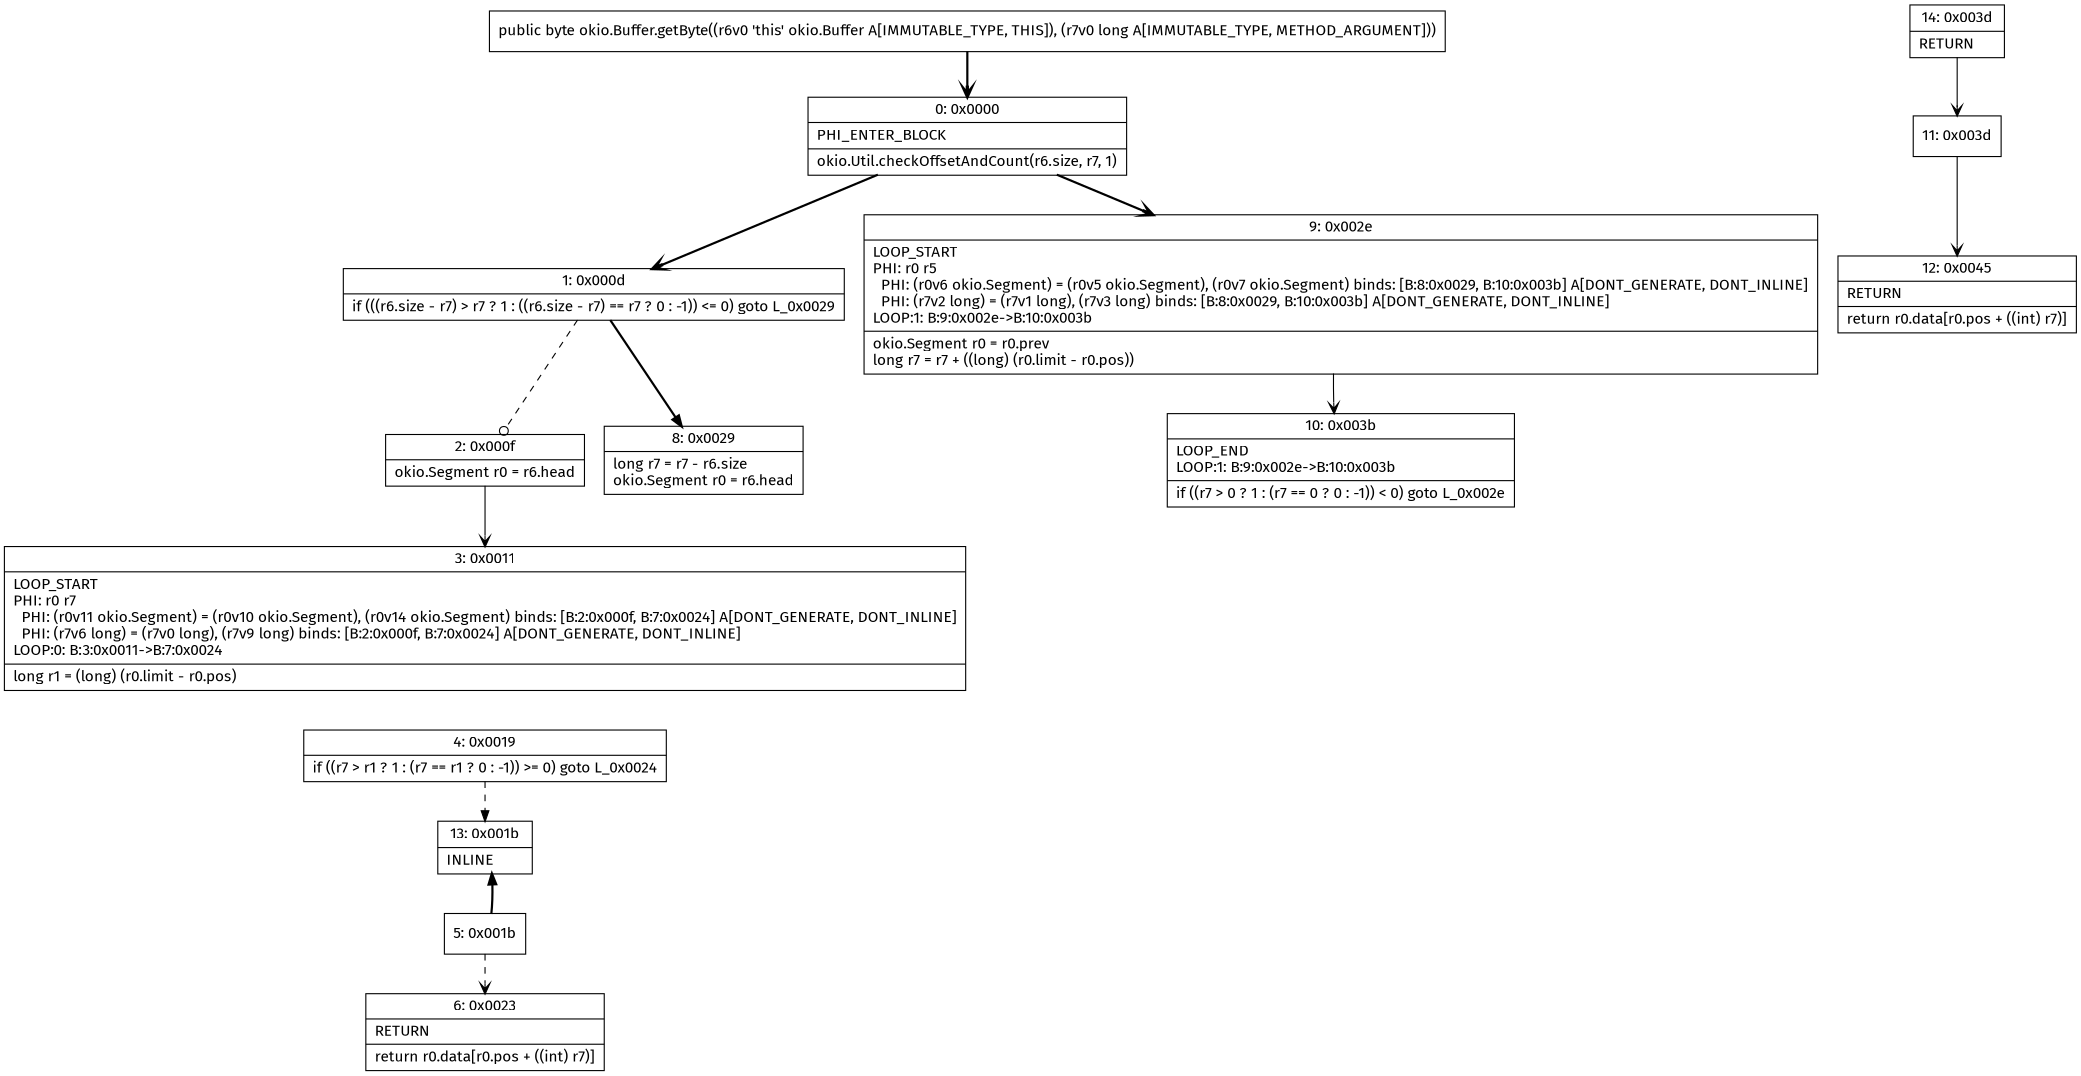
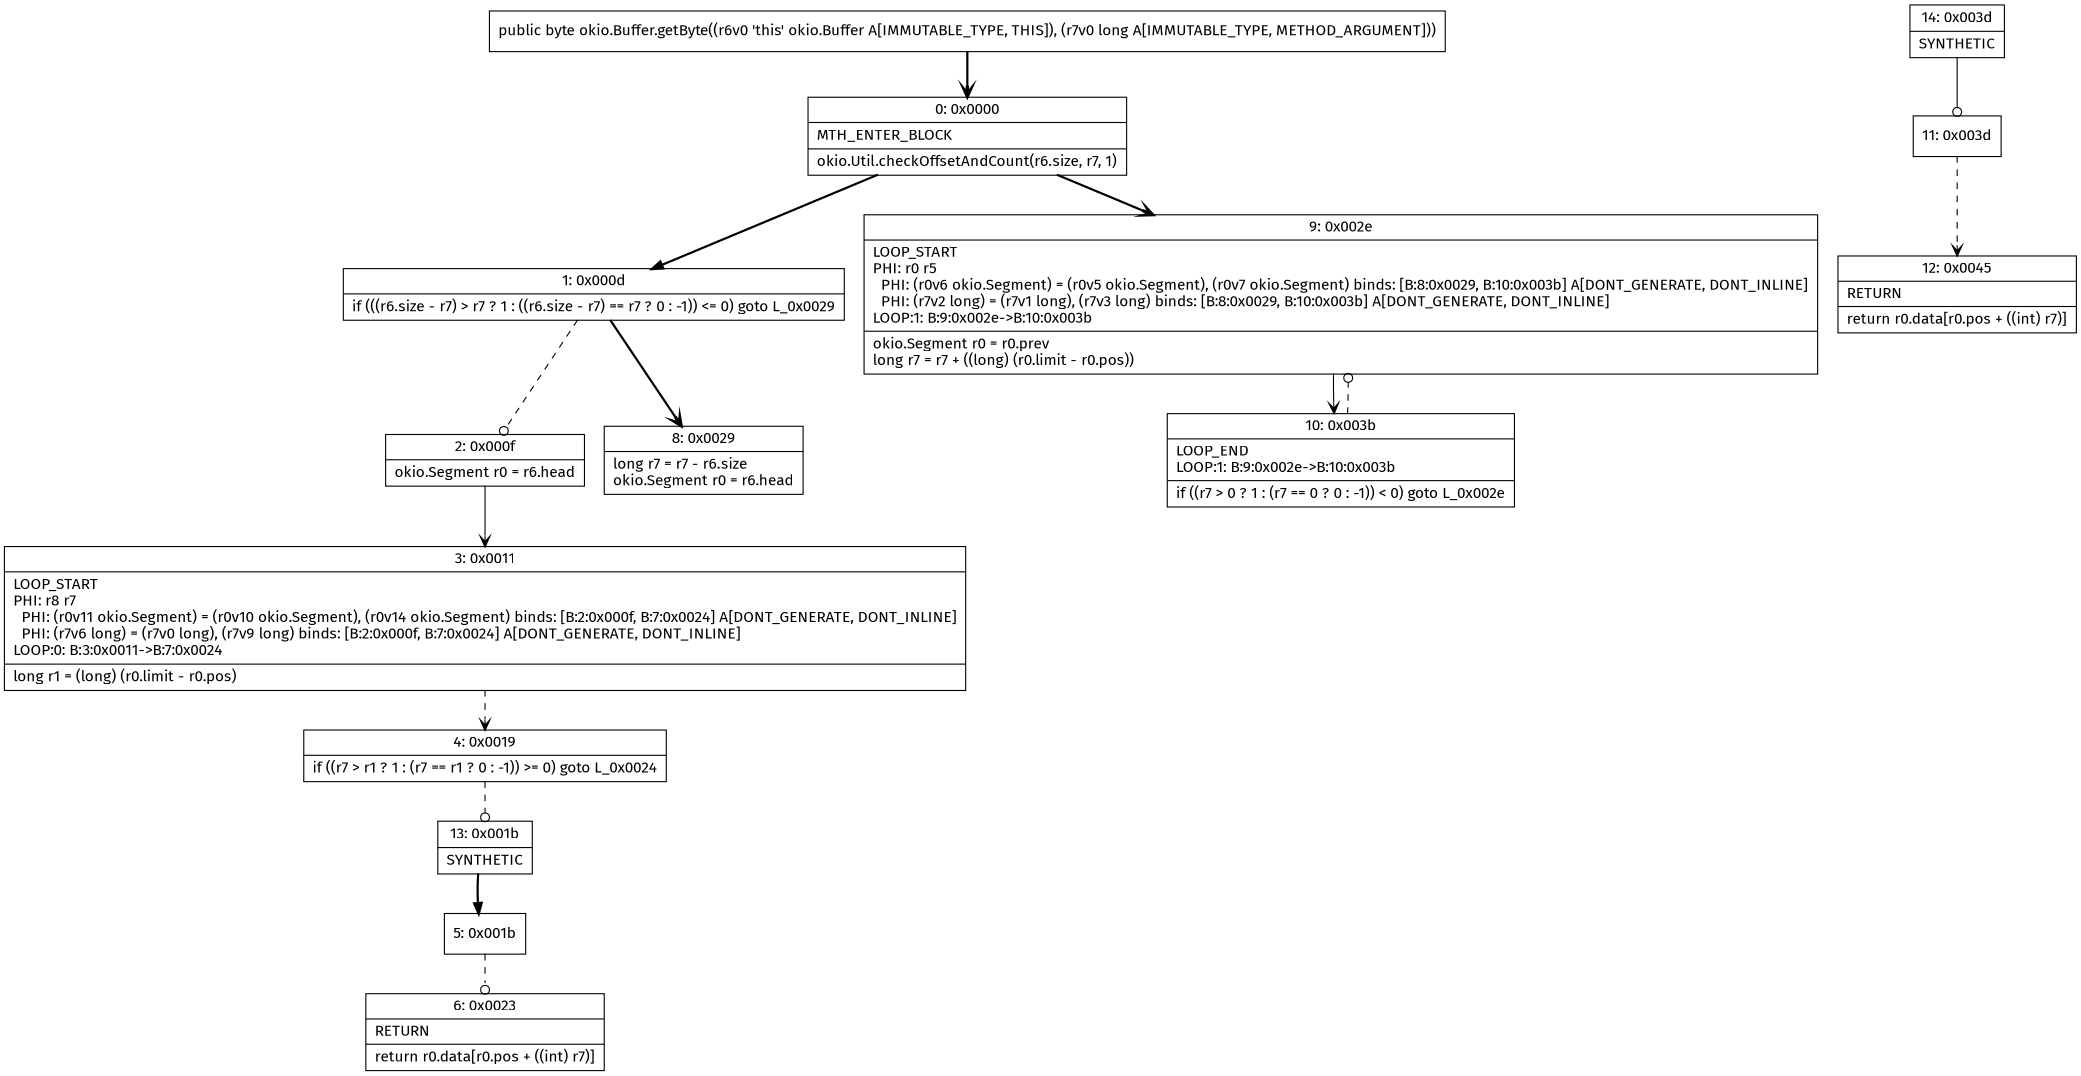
  digraph {
    fontname="Fira Sans"
    node [fontname="Fira Sans" shape=record]
    edge [arrowhead=vee fontname="Fira Sans" style=dashed]
-   n1 [label="{0\:\ 0x0000|PHI_ENTER_BLOCK\l|okio.Util.checkOffsetAndCount(r6.size, r7, 1)\l}"]
+   n1 [label="{0\:\ 0x0000|MTH_ENTER_BLOCK\l|okio.Util.checkOffsetAndCount(r6.size, r7, 1)\l}"]
    n2 [label="{1\:\ 0x000d|if (((r6.size \- r7) \> r7 ? 1 : ((r6.size \- r7) == r7 ? 0 : \-1)) \<= 0) goto L_0x0029\l}"]
    n3 [label="{9\:\ 0x002e|LOOP_START\lPHI: r0 r5 \l  PHI: (r0v6 okio.Segment) = (r0v5 okio.Segment), (r0v7 okio.Segment) binds: [B:8:0x0029, B:10:0x003b] A[DONT_GENERATE, DONT_INLINE]\l  PHI: (r7v2 long) = (r7v1 long), (r7v3 long) binds: [B:8:0x0029, B:10:0x003b] A[DONT_GENERATE, DONT_INLINE]\lLOOP:1: B:9:0x002e\-\>B:10:0x003b\l|okio.Segment r0 = r0.prev\llong r7 = r7 + ((long) (r0.limit \- r0.pos))\l}"]
    n4 [label="{2\:\ 0x000f|okio.Segment r0 = r6.head\l}"]
    n5 [label="{8\:\ 0x0029|long r7 = r7 \- r6.size\lokio.Segment r0 = r6.head\l}"]
-   n6 [label="{3\:\ 0x0011|LOOP_START\lPHI: r0 r7 \l  PHI: (r0v11 okio.Segment) = (r0v10 okio.Segment), (r0v14 okio.Segment) binds: [B:2:0x000f, B:7:0x0024] A[DONT_GENERATE, DONT_INLINE]\l  PHI: (r7v6 long) = (r7v0 long), (r7v9 long) binds: [B:2:0x000f, B:7:0x0024] A[DONT_GENERATE, DONT_INLINE]\lLOOP:0: B:3:0x0011\-\>B:7:0x0024\l|long r1 = (long) (r0.limit \- r0.pos)\l}"]
+   n6 [label="{3\:\ 0x0011|LOOP_START\lPHI: r8 r7 \l  PHI: (r0v11 okio.Segment) = (r0v10 okio.Segment), (r0v14 okio.Segment) binds: [B:2:0x000f, B:7:0x0024] A[DONT_GENERATE, DONT_INLINE]\l  PHI: (r7v6 long) = (r7v0 long), (r7v9 long) binds: [B:2:0x000f, B:7:0x0024] A[DONT_GENERATE, DONT_INLINE]\lLOOP:0: B:3:0x0011\-\>B:7:0x0024\l|long r1 = (long) (r0.limit \- r0.pos)\l}"]
    n7 [label="{4\:\ 0x0019|if ((r7 \> r1 ? 1 : (r7 == r1 ? 0 : \-1)) \>= 0) goto L_0x0024\l}"]
-   n8 [label="{13\:\ 0x001b|INLINE\l}"]
+   n8 [label="{13\:\ 0x001b|SYNTHETIC\l}"]
    n9 [label="{5\:\ 0x001b}"]
    n10 [label="{6\:\ 0x0023|RETURN\l|return r0.data[r0.pos + ((int) r7)]\l}"]
    n11 [label="{10\:\ 0x003b|LOOP_END\lLOOP:1: B:9:0x002e\-\>B:10:0x003b\l|if ((r7 \> 0 ? 1 : (r7 == 0 ? 0 : \-1)) \< 0) goto L_0x002e\l}"]
-   n12 [label="{14\:\ 0x003d|RETURN\l}"]
+   n12 [label="{14\:\ 0x003d|SYNTHETIC\l}"]
    n13 [label="{11\:\ 0x003d}"]
    n14 [label="{12\:\ 0x0045|RETURN\l|return r0.data[r0.pos + ((int) r7)]\l}"]
    n15 [label="{public byte okio.Buffer.getByte((r6v0 'this' okio.Buffer A[IMMUTABLE_TYPE, THIS]), (r7v0 long A[IMMUTABLE_TYPE, METHOD_ARGUMENT])) }"]
-   n1 -> n2 [style=bold]
+   n1 -> n2 [arrowhead=normal style=bold]
    n1 -> n3 [style=bold]
    n2 -> n4 [arrowhead=odot]
-   n2 -> n5 [arrowhead=normal style=bold]
+   n2 -> n5 [style=bold]
    n3 -> n11 [style=solid]
    n4 -> n6 [style=solid]
-   n7 -> n8 [arrowhead=normal]
-   n9 -> n8 [arrowhead=normal style=bold]
-   n9 -> n10
-   n12 -> n13 [style=solid]
-   n13 -> n14 [style=solid]
+   n6 -> n7
+   n7 -> n8 [arrowhead=odot]
+   n8 -> n9 [arrowhead=normal style=bold]
+   n9 -> n10 [arrowhead=odot]
+   n11 -> n3 [arrowhead=odot]
+   n12 -> n13 [arrowhead=odot style=solid]
+   n13 -> n14
    n15 -> n1 [style=bold]
  }
